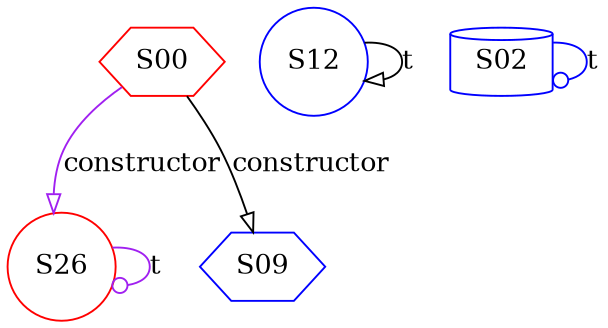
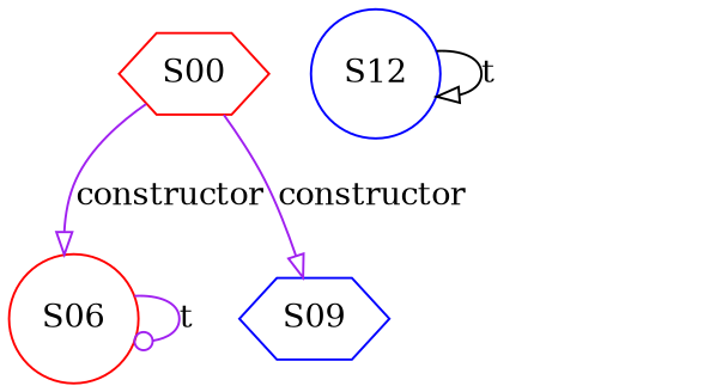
  digraph {
    node [color=blue shape=circle]
    edge [arrowhead=onormal color=purple]
-   S06 [color=red label=S26]
+   S06 [color=red]
    S00 [color=red shape=hexagon]
    S09 [shape=hexagon]
    S12
-   S02 [shape=cylinder]
    S06 -> S06 [arrowhead=odot label=t]
    S00 -> S06 [label=constructor]
-   S00 -> S09 [color=black label=constructor]
+   S00 -> S09 [label=constructor]
    S12 -> S12 [color=black label=t]
-   S02 -> S02 [arrowhead=odot color=blue label=t]
  }
